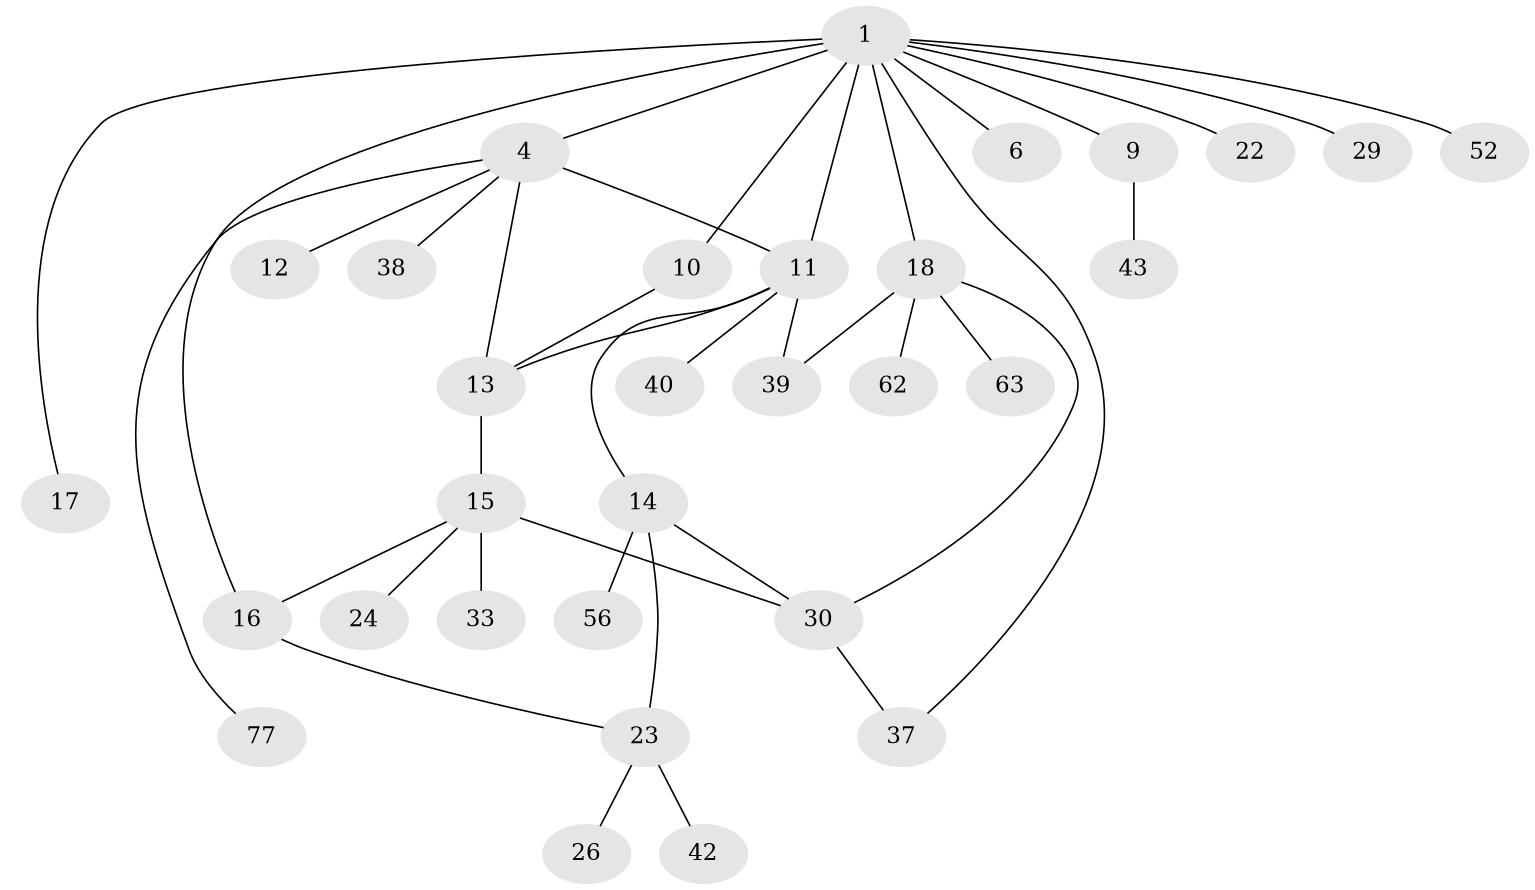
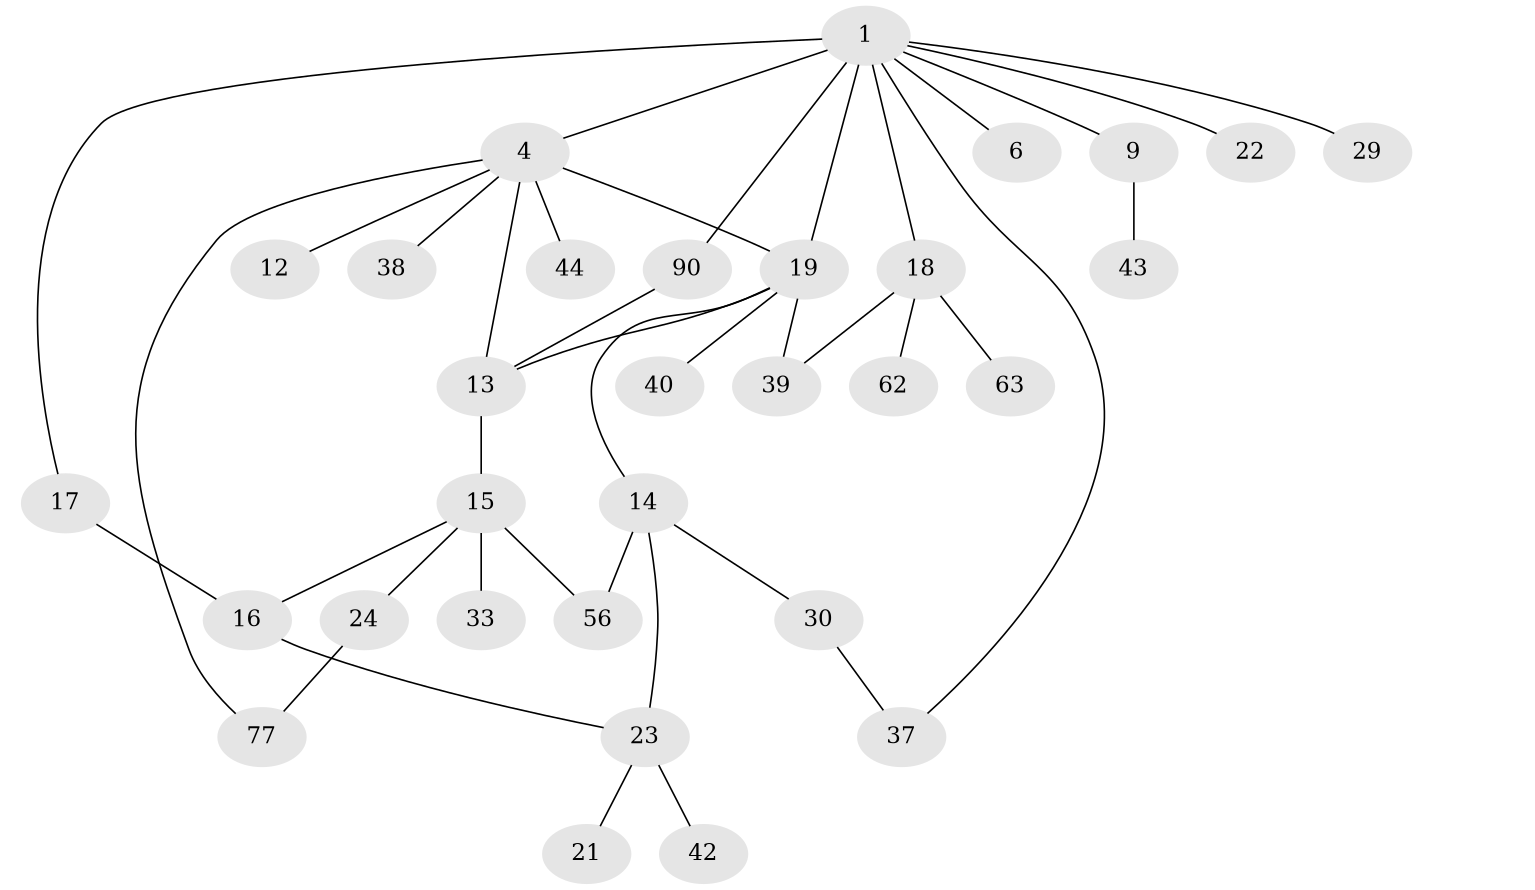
  graph {
    node [color=gray90 style=filled]
    1 [super="+2+3"]
    4 [super="+7+45+20"]
    6
    9
-   10 [super="+50"]
-   11 [super="+35+49"]
+   10 [super="+50" label=90]
+   11 [super="+35+49" label=19]
    16 [super="+19"]
    17
    18 [super="+21"]
    22
    29
    37 [super="+57+58"]
-   52
    12 [super="+28+34"]
    13
    n16 [label=77]
    38 [super="+61"]
+   44
    43
    14
    39 [super="+60"]
    40
    23 [super="+31"]
    30 [super="+32"]
    62
    63
    15 [super="+25"]
    56
    24 [super="+48"]
    33
-   26
+   26 [label=21]
    42 [super="+46"]
    1 -- 4 [weight=2]
    1 -- 6
    1 -- 9
    1 -- 10
    1 -- 11
-   1 -- 16
+   17 -- 16
    1 -- 17
    1 -- 18
    1 -- 22
    1 -- 29
    1 -- 37
-   1 -- 52
    4 -- 11
    4 -- 12
    4 -- 13
    4 -- n16
    4 -- 38
+   4 -- 44
    9 -- 43
    10 -- 13
    11 -- 13
    11 -- 14
    11 -- 39
    11 -- 40
    16 -- 23
    18 -- 39
-   18 -- 30
    18 -- 62
    18 -- 63
    13 -- 15
    14 -- 23
    14 -- 30
    14 -- 56
    23 -- 26
    23 -- 42
    30 -- 37
    15 -- 16
-   15 -- 30
+   15 -- 56
    15 -- 24
    15 -- 33
+   24 -- n16
  }
